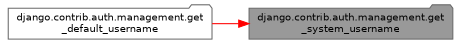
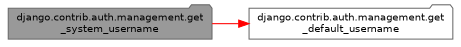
  digraph {
    rankdir=RL
    node [fontname=Helvetica fontsize=10 shape=folder style=filled]
    n1 [color=gray40 fillcolor=grey60 fontcolor=black height=0.2 label="django.contrib.auth.management.get\l_system_username" width=0.4]
    n2 [color=grey40 fillcolor=white height=0.2 label="django.contrib.auth.management.get\l_default_username" width=0.4]
-   n1 -> n2 [color=red dir=back fontname=Helvetica fontsize=10 labelfontname=Helvetica labelfontsize=10 style=solid]
+   n2 -> n1 [color=red dir=back fontname=Helvetica fontsize=10 labelfontname=Helvetica labelfontsize=10 style=solid]
  }
